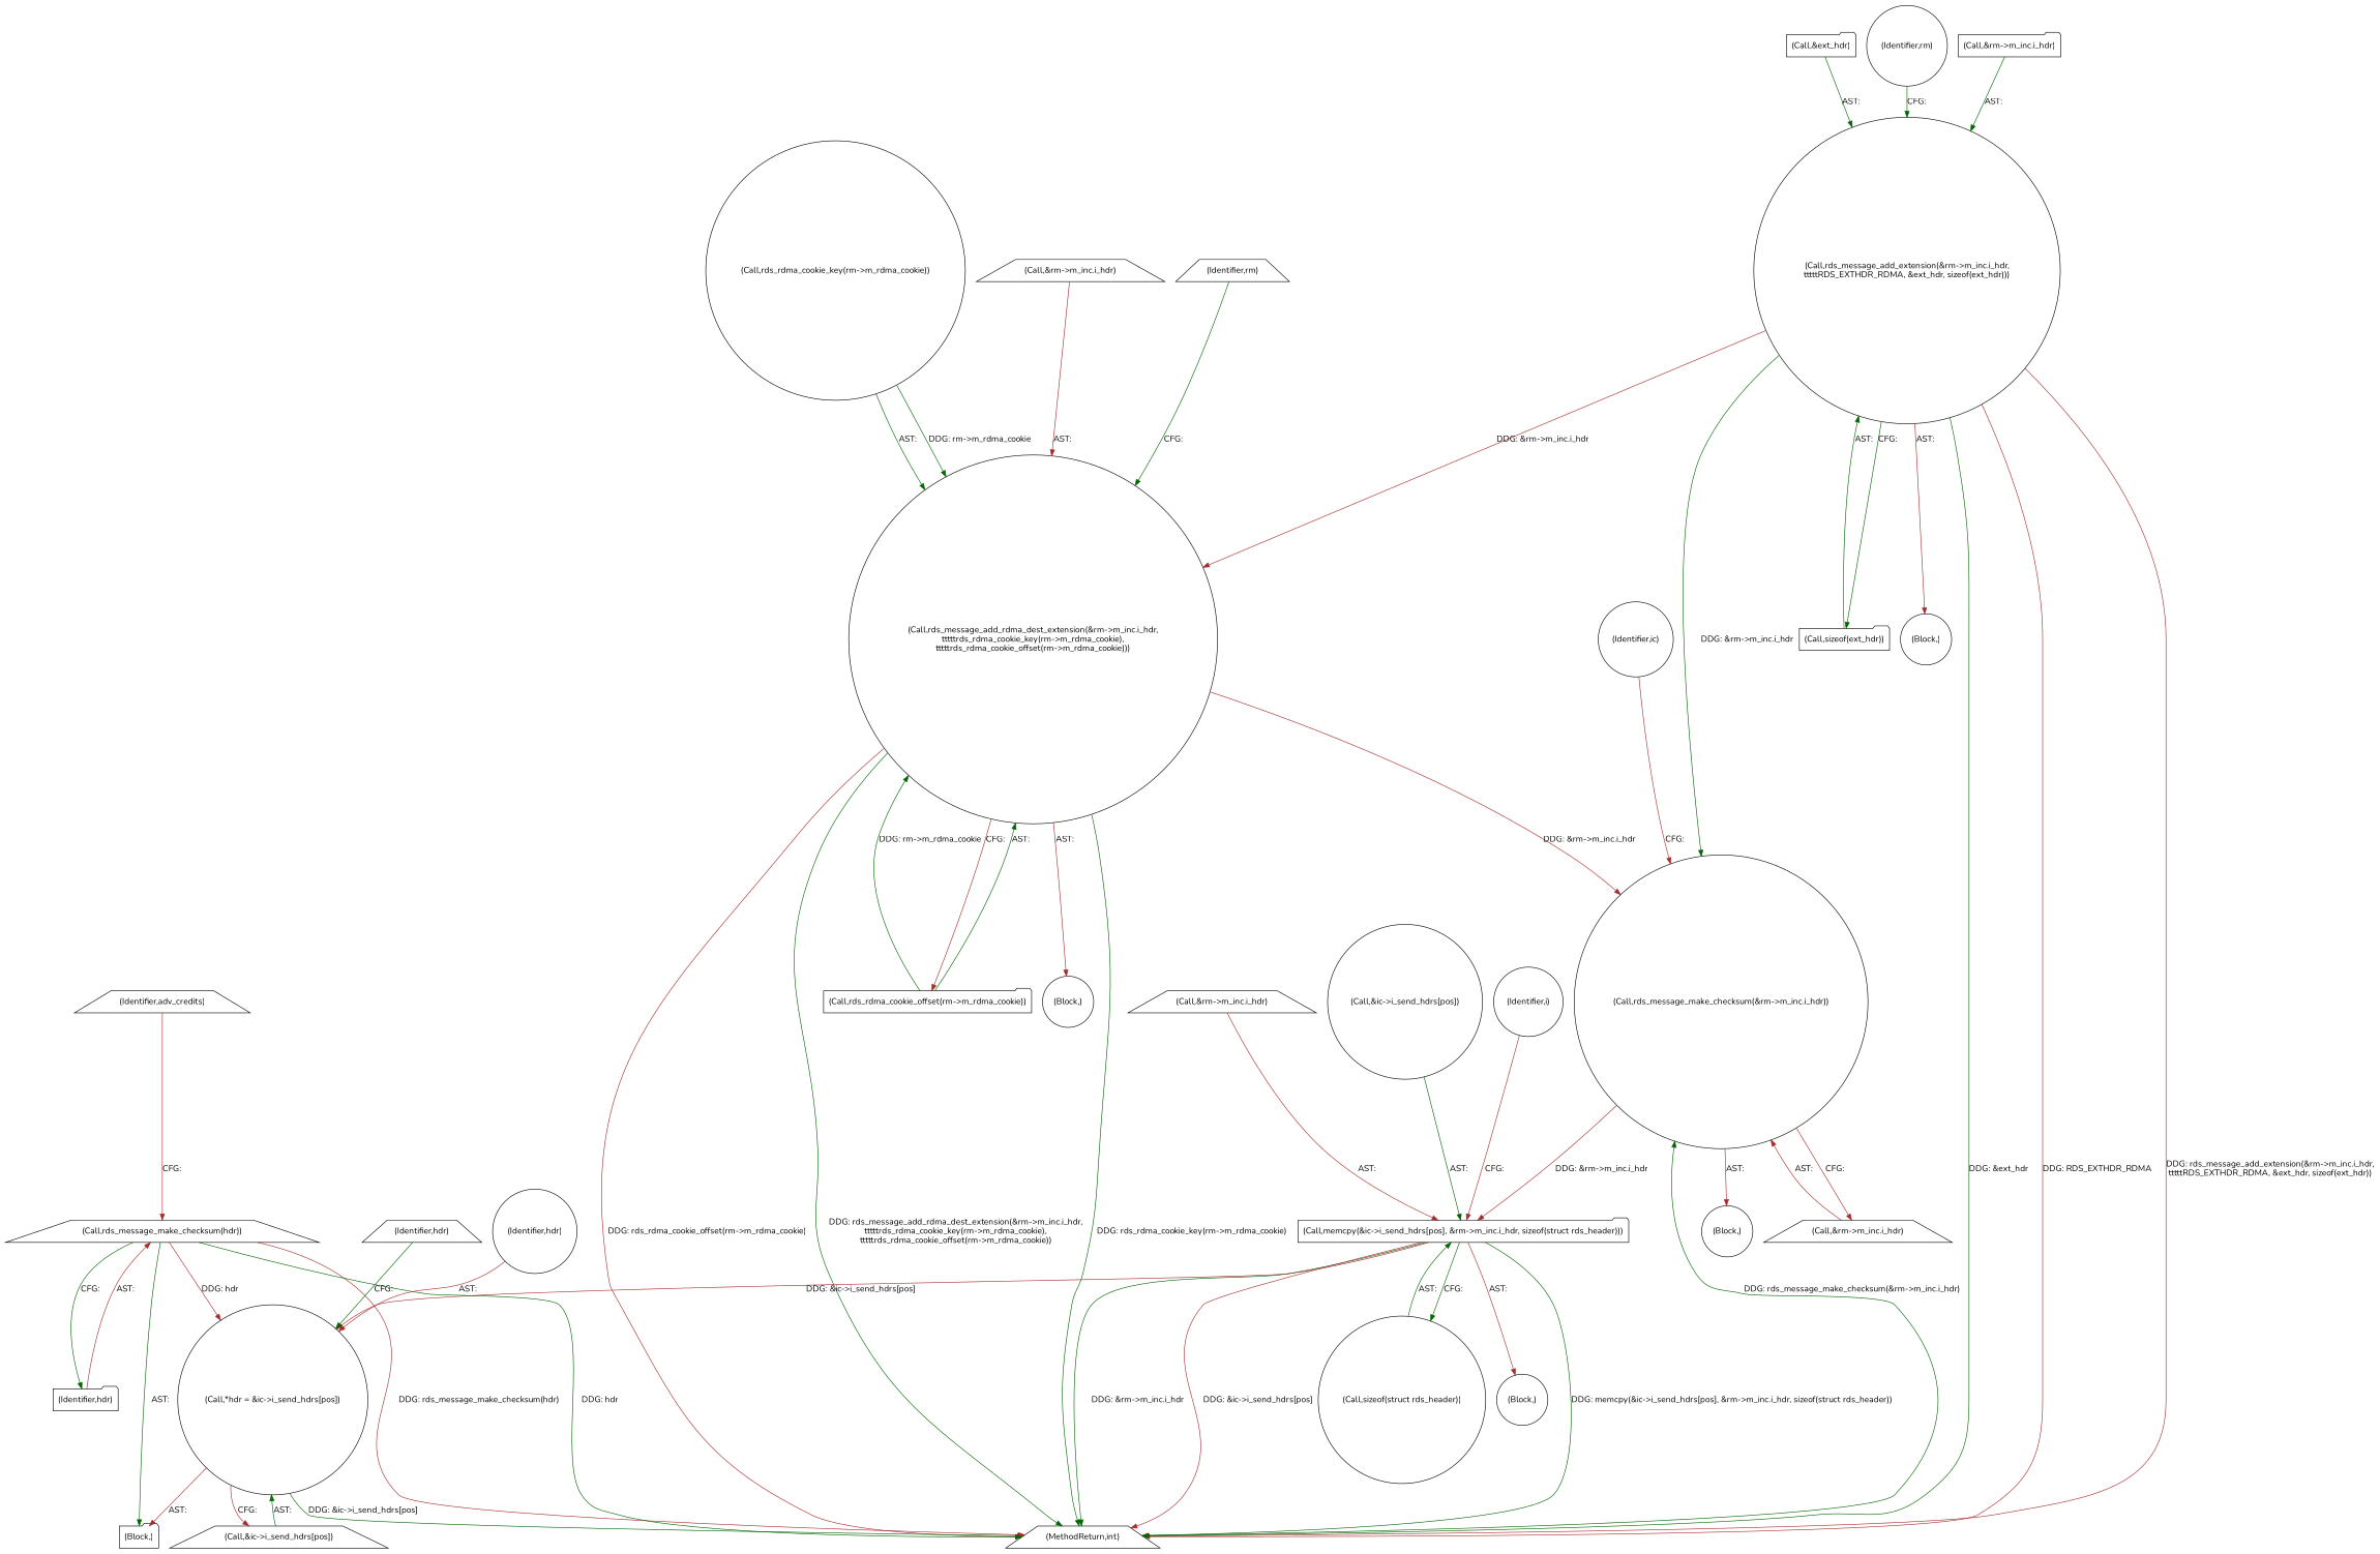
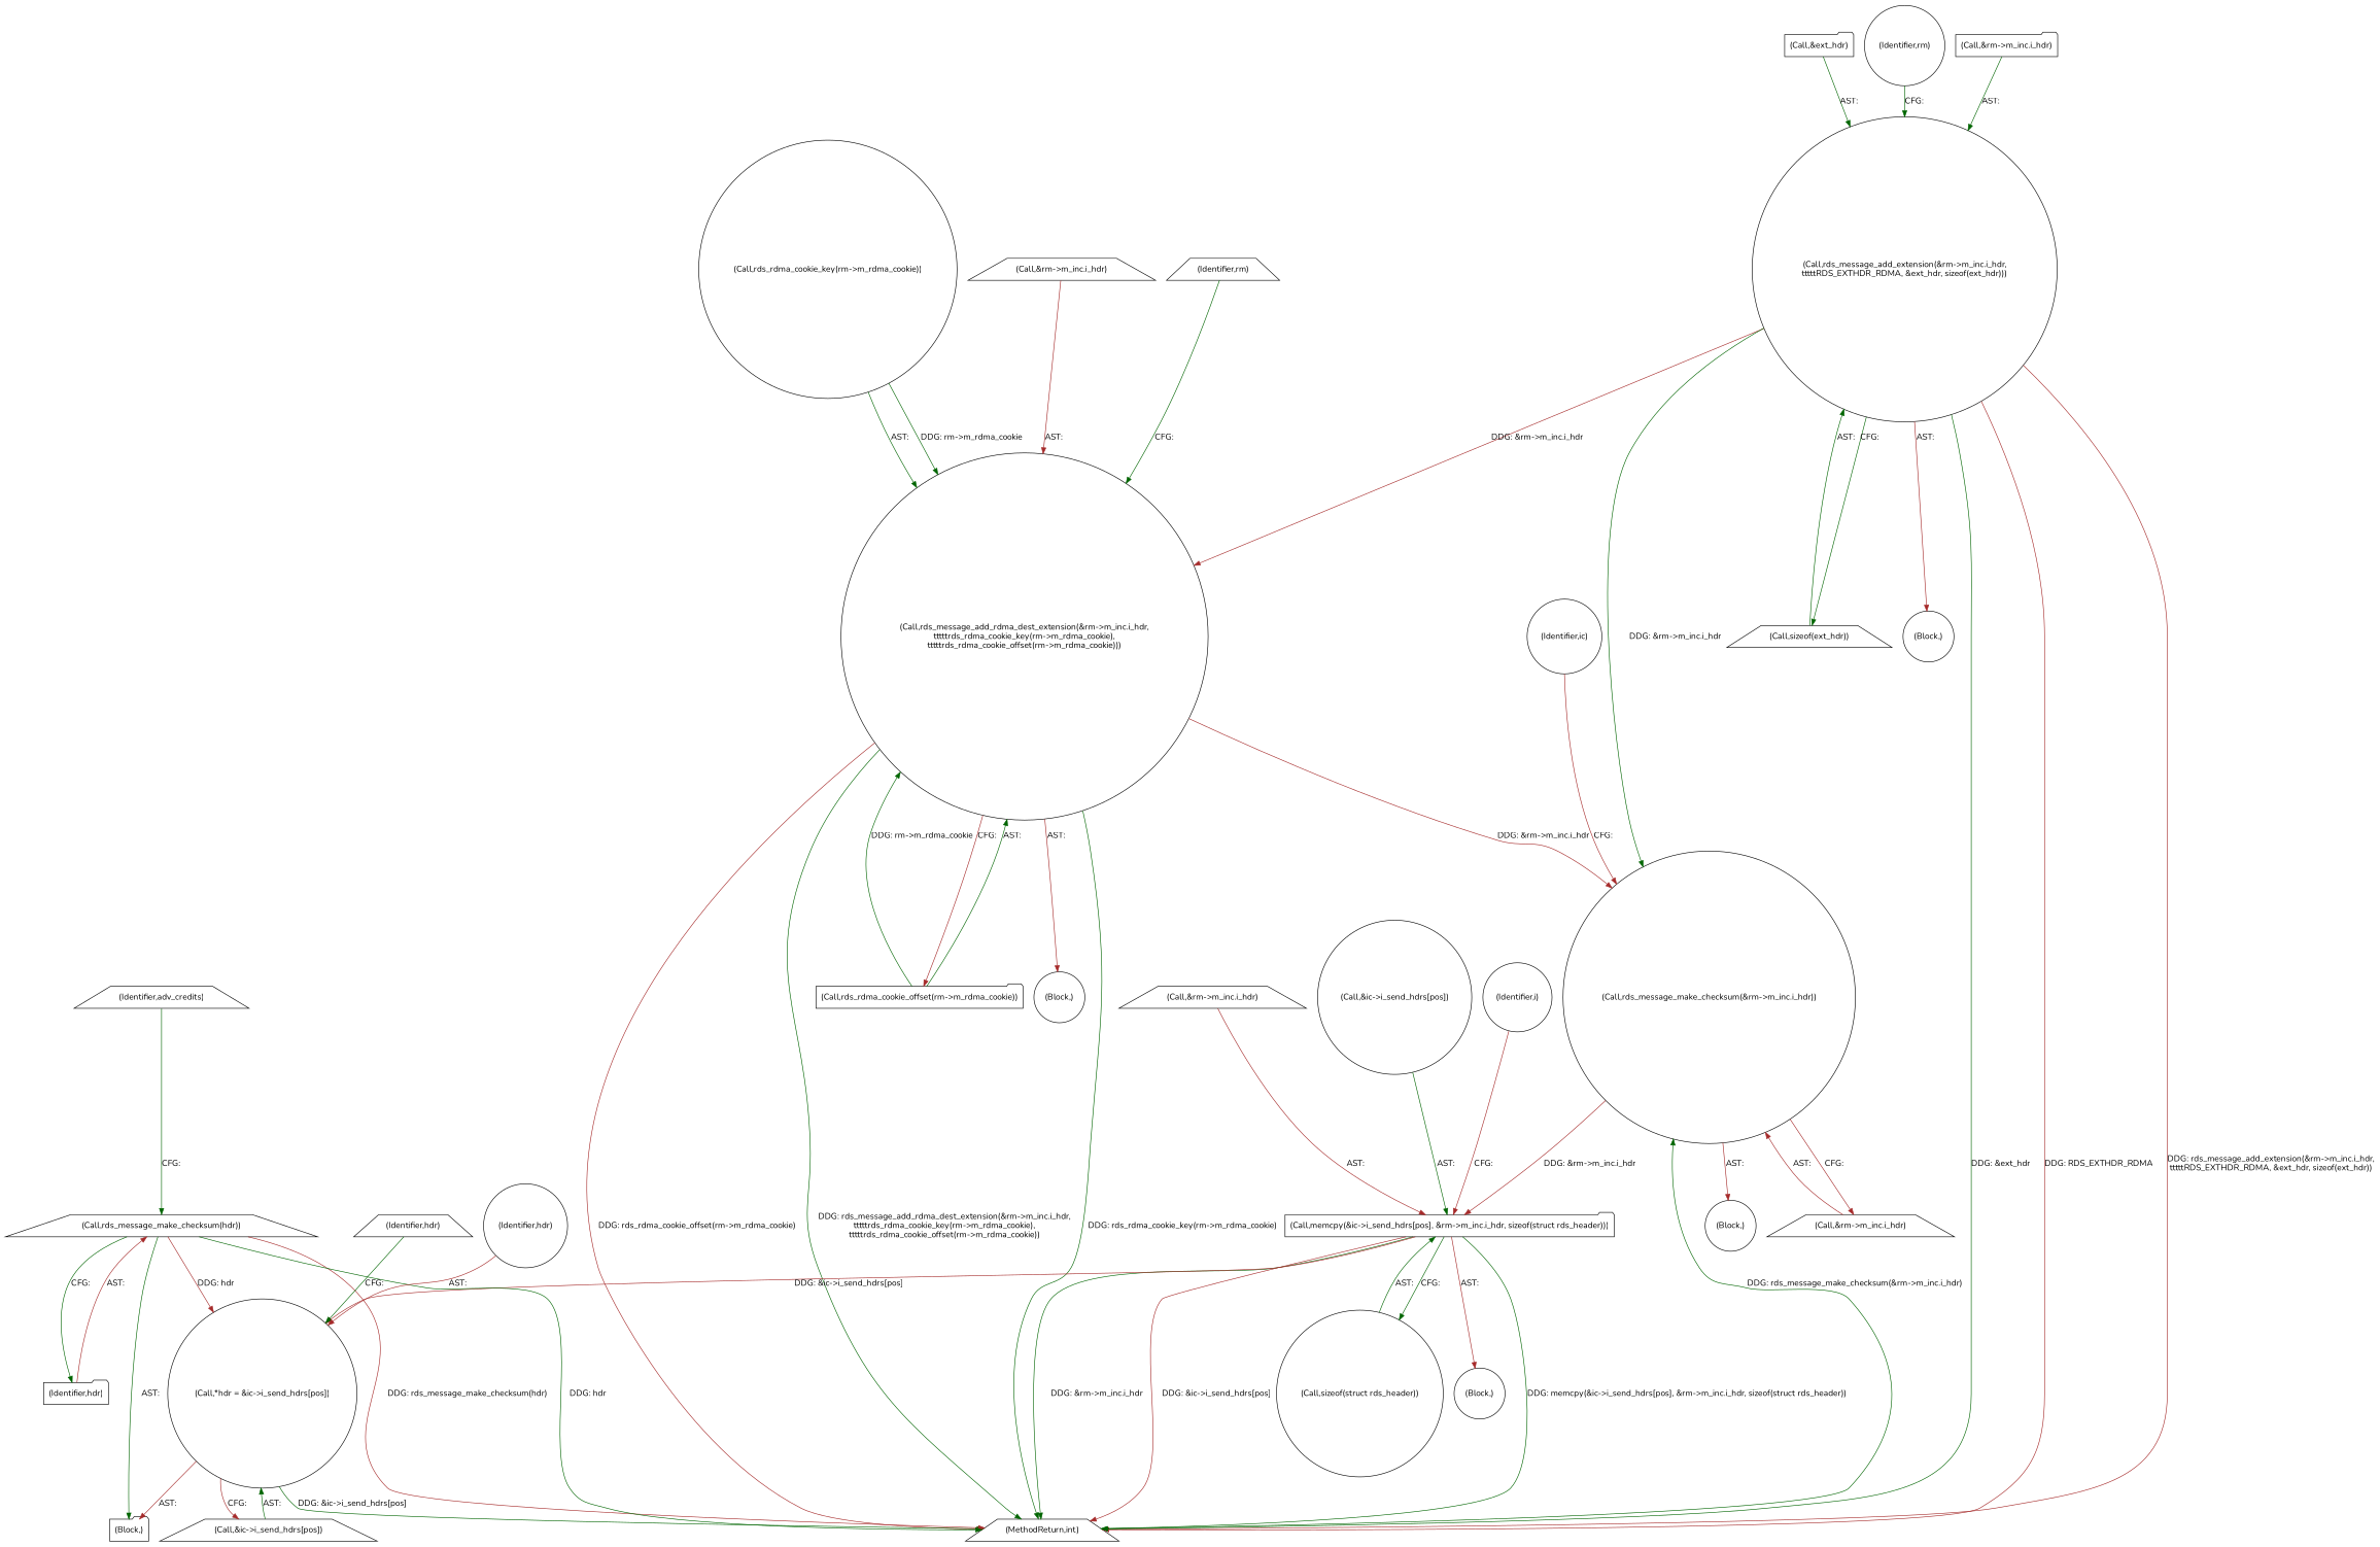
  digraph {
    fontname=Nunito
    node [fontname=Nunito shape=circle]
    edge [color=darkgreen fontname=Nunito]
    n1 [label="(Call,rds_message_add_extension(&rm->m_inc.i_hdr,\n\t\t\t\t\tRDS_EXTHDR_RDMA, &ext_hdr, sizeof(ext_hdr)))"]
    n2 [label="(Call,rds_message_add_rdma_dest_extension(&rm->m_inc.i_hdr,\n\t\t\t\t\trds_rdma_cookie_key(rm->m_rdma_cookie),\n\t\t\t\t\trds_rdma_cookie_offset(rm->m_rdma_cookie)))"]
    n3 [label="(Call,rds_message_make_checksum(&rm->m_inc.i_hdr))"]
    n4 [label="(MethodReturn,int)" shape=trapezium]
-   n5 [label="(Call,sizeof(ext_hdr))" shape=folder]
+   n5 [label="(Call,sizeof(ext_hdr))" shape=trapezium]
    n6 [label="(Block,)"]
    n7 [label="(Call,rds_rdma_cookie_offset(rm->m_rdma_cookie))" shape=folder]
    n8 [label="(Block,)"]
    n9 [label="(Call,memcpy(&ic->i_send_hdrs[pos], &rm->m_inc.i_hdr, sizeof(struct rds_header)))" shape=folder]
    n10 [label="(Block,)"]
    n11 [label="(Call,&rm->m_inc.i_hdr)" shape=trapezium]
    n12 [label="(Call,*hdr = &ic->i_send_hdrs[pos])"]
    n13 [label="(Call,sizeof(struct rds_header))"]
    n14 [label="(Block,)"]
    n15 [label="(Block,)" shape=folder]
    n16 [label="(Call,&ic->i_send_hdrs[pos])" shape=trapezium]
    n17 [label="(Call,rds_message_make_checksum(hdr))" shape=trapezium]
    n18 [label="(Identifier,hdr)" shape=folder]
    n19 [label="(Call,&rm->m_inc.i_hdr)" shape=trapezium]
    n20 [label="(Call,&ic->i_send_hdrs[pos])"]
    n21 [label="(Call,&ext_hdr)" shape=folder]
    n22 [label="(Call,&rm->m_inc.i_hdr)" shape=trapezium]
    n23 [label="(Identifier,rm)" shape=trapezium]
    n24 [label="(Identifier,i)"]
    n25 [label="(Identifier,rm)"]
    n26 [label="(Identifier,ic)"]
    n27 [label="(Identifier,hdr)" shape=trapezium]
    n28 [label="(Identifier,hdr)"]
    n29 [label="(Call,rds_rdma_cookie_key(rm->m_rdma_cookie))"]
    n30 [label="(Call,&rm->m_inc.i_hdr)" shape=folder]
    n31 [label="(Identifier,adv_credits)" shape=trapezium]
    n1 -> n2 [color=brown label="DDG: &rm->m_inc.i_hdr"]
    n1 -> n3 [label="DDG: &rm->m_inc.i_hdr"]
    n1 -> n4 [color=brown label="DDG: RDS_EXTHDR_RDMA"]
    n1 -> n4 [color=brown label="DDG: rds_message_add_extension(&rm->m_inc.i_hdr,\n\t\t\t\t\tRDS_EXTHDR_RDMA, &ext_hdr, sizeof(ext_hdr))"]
    n1 -> n4 [label="DDG: &ext_hdr"]
    n1 -> n5 [label="CFG: "]
    n1 -> n6 [color=brown label="AST: "]
    n2 -> n3 [color=brown label="DDG: &rm->m_inc.i_hdr"]
    n2 -> n4 [color=brown label="DDG: rds_rdma_cookie_offset(rm->m_rdma_cookie)"]
    n2 -> n4 [label="DDG: rds_message_add_rdma_dest_extension(&rm->m_inc.i_hdr,\n\t\t\t\t\trds_rdma_cookie_key(rm->m_rdma_cookie),\n\t\t\t\t\trds_rdma_cookie_offset(rm->m_rdma_cookie))"]
    n2 -> n4 [label="DDG: rds_rdma_cookie_key(rm->m_rdma_cookie)"]
    n2 -> n7 [color=brown label="CFG: "]
    n2 -> n8 [color=brown label="AST: "]
    n3 -> n9 [color=brown label="DDG: &rm->m_inc.i_hdr"]
    n3 -> n10 [color=brown label="AST: "]
    n3 -> n11 [color=brown label="CFG: "]
    n4 -> n3 [label="DDG: rds_message_make_checksum(&rm->m_inc.i_hdr)"]
    n5 -> n1 [label="AST: "]
    n7 -> n2 [label="AST: "]
    n7 -> n2 [label="DDG: rm->m_rdma_cookie"]
    n9 -> n4 [label="DDG: memcpy(&ic->i_send_hdrs[pos], &rm->m_inc.i_hdr, sizeof(struct rds_header))"]
    n9 -> n4 [label="DDG: &rm->m_inc.i_hdr"]
    n9 -> n4 [color=brown label="DDG: &ic->i_send_hdrs[pos]"]
    n9 -> n12 [color=brown label="DDG: &ic->i_send_hdrs[pos]"]
    n9 -> n13 [label="CFG: "]
    n9 -> n14 [color=brown label="AST: "]
    n11 -> n3 [color=brown label="AST: "]
    n12 -> n4 [label="DDG: &ic->i_send_hdrs[pos]"]
    n12 -> n15 [color=brown label="AST: "]
    n12 -> n16 [color=brown label="CFG: "]
    n13 -> n9 [label="AST: "]
    n16 -> n12 [label="AST: "]
    n17 -> n4 [color=brown label="DDG: rds_message_make_checksum(hdr)"]
    n17 -> n4 [label="DDG: hdr"]
    n17 -> n12 [color=brown label="DDG: hdr"]
    n17 -> n15 [label="AST: "]
    n17 -> n18 [label="CFG: "]
    n18 -> n17 [color=brown label="AST: "]
    n19 -> n9 [color=brown label="AST: "]
    n20 -> n9 [label="AST: "]
    n21 -> n1 [label="AST: "]
    n22 -> n2 [color=brown label="AST: "]
    n23 -> n2 [label="CFG: "]
    n24 -> n9 [color=brown label="CFG: "]
    n25 -> n1 [label="CFG: "]
    n26 -> n3 [color=brown label="CFG: "]
    n27 -> n12 [label="CFG: "]
    n28 -> n12 [color=brown label="AST: "]
    n29 -> n2 [label="AST: "]
    n29 -> n2 [label="DDG: rm->m_rdma_cookie"]
    n30 -> n1 [label="AST: "]
-   n31 -> n17 [color=brown label="CFG: "]
+   n31 -> n17 [label="CFG: "]
  }
